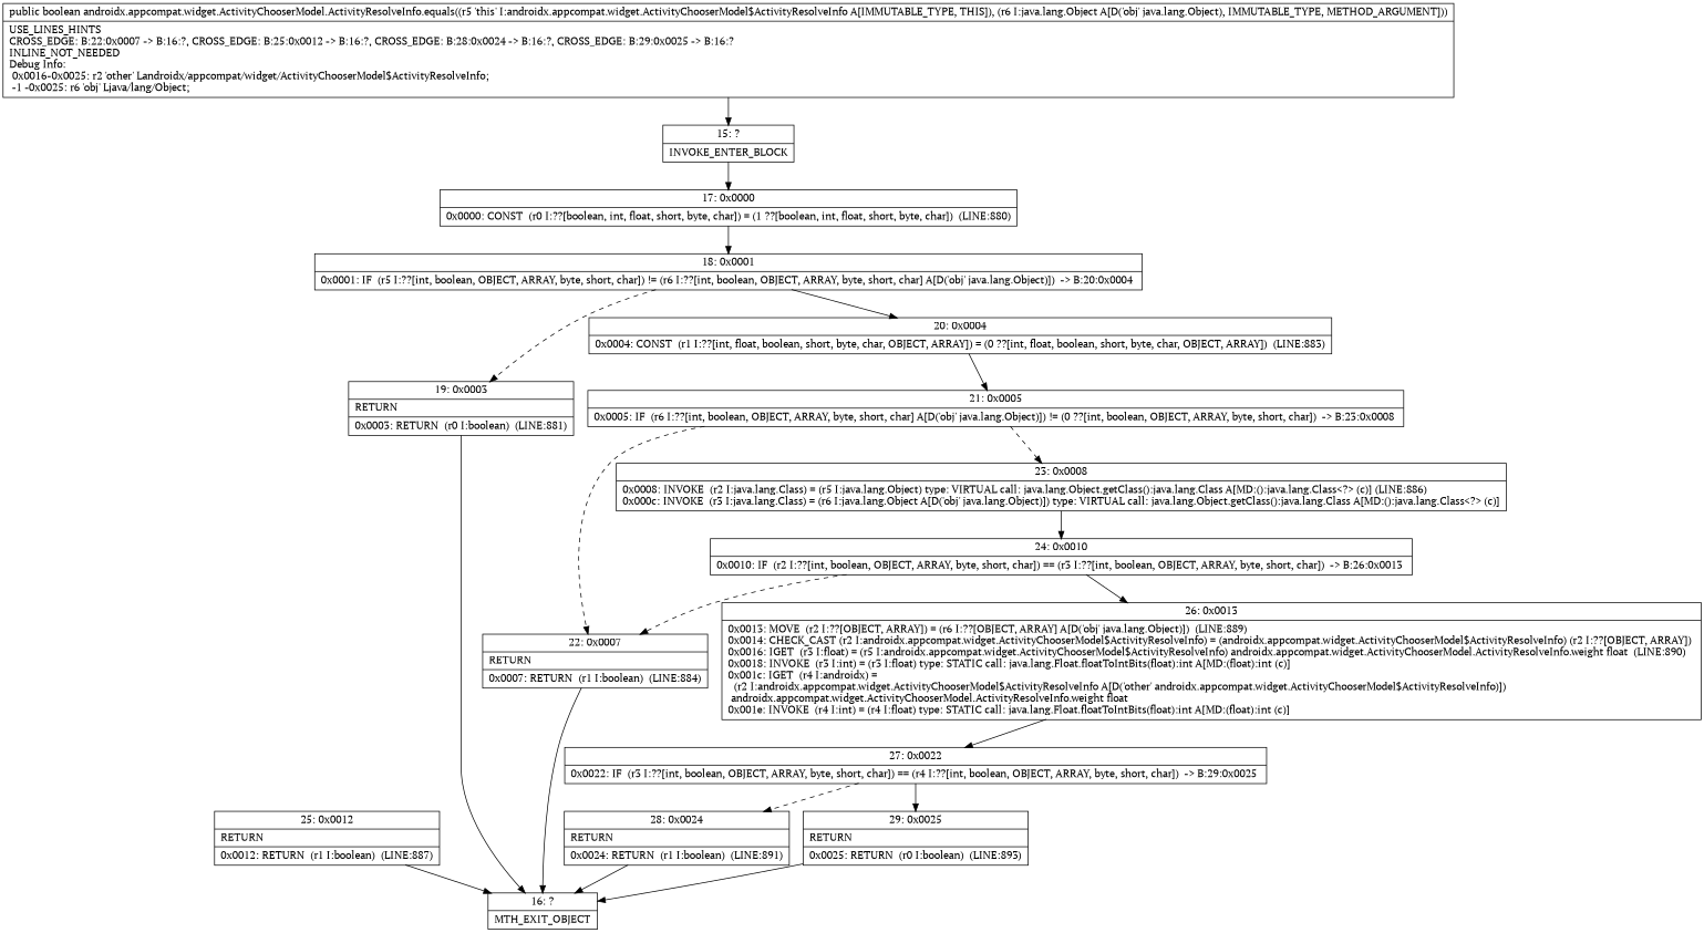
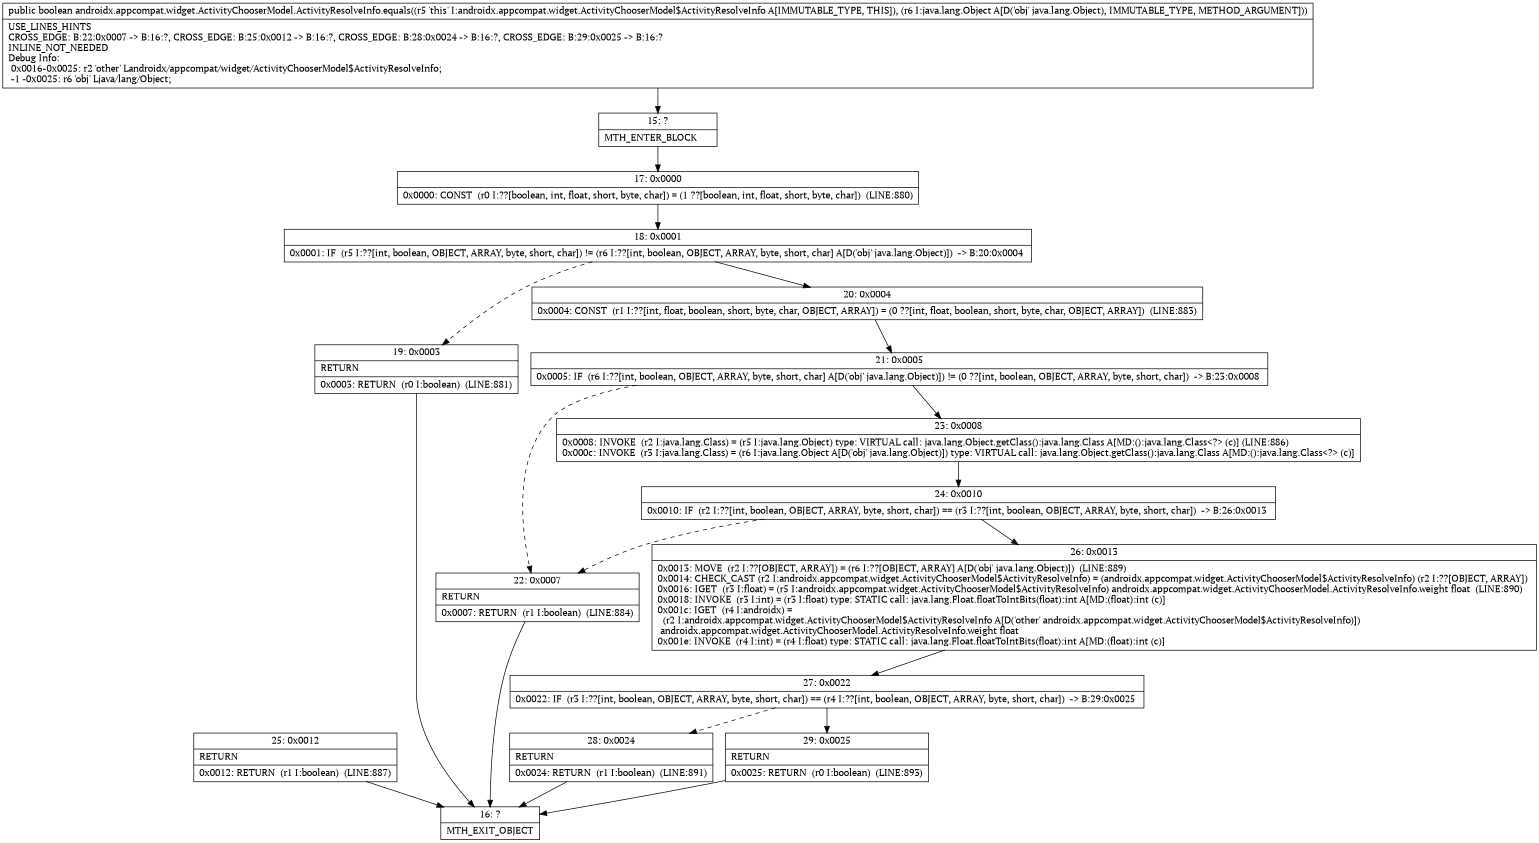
  digraph {
    fontname="PT Serif"
    node [fontname="PT Serif" shape=record]
    edge [fontname="PT Serif"]
-   n1 [label="{15\:\ ?|INVOKE_ENTER_BLOCK\l}"]
+   n1 [label="{15\:\ ?|MTH_ENTER_BLOCK\l}"]
    n2 [label="{17\:\ 0x0000|0x0000: CONST  (r0 I:??[boolean, int, float, short, byte, char]) = (1 ??[boolean, int, float, short, byte, char])  (LINE:880)\l}"]
    n3 [label="{18\:\ 0x0001|0x0001: IF  (r5 I:??[int, boolean, OBJECT, ARRAY, byte, short, char]) != (r6 I:??[int, boolean, OBJECT, ARRAY, byte, short, char] A[D('obj' java.lang.Object)])  \-\> B:20:0x0004 \l}"]
    n4 [label="{19\:\ 0x0003|RETURN\l|0x0003: RETURN  (r0 I:boolean)  (LINE:881)\l}"]
    n5 [label="{20\:\ 0x0004|0x0004: CONST  (r1 I:??[int, float, boolean, short, byte, char, OBJECT, ARRAY]) = (0 ??[int, float, boolean, short, byte, char, OBJECT, ARRAY])  (LINE:883)\l}"]
    n6 [label="{16\:\ ?|MTH_EXIT_OBJECT\l}"]
    n7 [label="{21\:\ 0x0005|0x0005: IF  (r6 I:??[int, boolean, OBJECT, ARRAY, byte, short, char] A[D('obj' java.lang.Object)]) != (0 ??[int, boolean, OBJECT, ARRAY, byte, short, char])  \-\> B:23:0x0008 \l}"]
    n8 [label="{22\:\ 0x0007|RETURN\l|0x0007: RETURN  (r1 I:boolean)  (LINE:884)\l}"]
    n9 [label="{23\:\ 0x0008|0x0008: INVOKE  (r2 I:java.lang.Class) = (r5 I:java.lang.Object) type: VIRTUAL call: java.lang.Object.getClass():java.lang.Class A[MD:():java.lang.Class\<?\> (c)] (LINE:886)\l0x000c: INVOKE  (r3 I:java.lang.Class) = (r6 I:java.lang.Object A[D('obj' java.lang.Object)]) type: VIRTUAL call: java.lang.Object.getClass():java.lang.Class A[MD:():java.lang.Class\<?\> (c)]\l}"]
    n10 [label="{24\:\ 0x0010|0x0010: IF  (r2 I:??[int, boolean, OBJECT, ARRAY, byte, short, char]) == (r3 I:??[int, boolean, OBJECT, ARRAY, byte, short, char])  \-\> B:26:0x0013 \l}"]
    n11 [label="{26\:\ 0x0013|0x0013: MOVE  (r2 I:??[OBJECT, ARRAY]) = (r6 I:??[OBJECT, ARRAY] A[D('obj' java.lang.Object)])  (LINE:889)\l0x0014: CHECK_CAST (r2 I:androidx.appcompat.widget.ActivityChooserModel$ActivityResolveInfo) = (androidx.appcompat.widget.ActivityChooserModel$ActivityResolveInfo) (r2 I:??[OBJECT, ARRAY]) \l0x0016: IGET  (r3 I:float) = (r5 I:androidx.appcompat.widget.ActivityChooserModel$ActivityResolveInfo) androidx.appcompat.widget.ActivityChooserModel.ActivityResolveInfo.weight float  (LINE:890)\l0x0018: INVOKE  (r3 I:int) = (r3 I:float) type: STATIC call: java.lang.Float.floatToIntBits(float):int A[MD:(float):int (c)]\l0x001c: IGET  (r4 I:androidx) = \l  (r2 I:androidx.appcompat.widget.ActivityChooserModel$ActivityResolveInfo A[D('other' androidx.appcompat.widget.ActivityChooserModel$ActivityResolveInfo)])\l androidx.appcompat.widget.ActivityChooserModel.ActivityResolveInfo.weight float \l0x001e: INVOKE  (r4 I:int) = (r4 I:float) type: STATIC call: java.lang.Float.floatToIntBits(float):int A[MD:(float):int (c)]\l}"]
    n12 [label="{25\:\ 0x0012|RETURN\l|0x0012: RETURN  (r1 I:boolean)  (LINE:887)\l}"]
    n13 [label="{27\:\ 0x0022|0x0022: IF  (r3 I:??[int, boolean, OBJECT, ARRAY, byte, short, char]) == (r4 I:??[int, boolean, OBJECT, ARRAY, byte, short, char])  \-\> B:29:0x0025 \l}"]
    n14 [label="{28\:\ 0x0024|RETURN\l|0x0024: RETURN  (r1 I:boolean)  (LINE:891)\l}"]
    n15 [label="{29\:\ 0x0025|RETURN\l|0x0025: RETURN  (r0 I:boolean)  (LINE:893)\l}"]
    n16 [label="{public boolean androidx.appcompat.widget.ActivityChooserModel.ActivityResolveInfo.equals((r5 'this' I:androidx.appcompat.widget.ActivityChooserModel$ActivityResolveInfo A[IMMUTABLE_TYPE, THIS]), (r6 I:java.lang.Object A[D('obj' java.lang.Object), IMMUTABLE_TYPE, METHOD_ARGUMENT]))  | USE_LINES_HINTS\lCROSS_EDGE: B:22:0x0007 \-\> B:16:?, CROSS_EDGE: B:25:0x0012 \-\> B:16:?, CROSS_EDGE: B:28:0x0024 \-\> B:16:?, CROSS_EDGE: B:29:0x0025 \-\> B:16:?\lINLINE_NOT_NEEDED\lDebug Info:\l  0x0016\-0x0025: r2 'other' Landroidx\/appcompat\/widget\/ActivityChooserModel$ActivityResolveInfo;\l  \-1 \-0x0025: r6 'obj' Ljava\/lang\/Object;\l}"]
    n1 -> n2
    n2 -> n3
    n3 -> n4 [style=dashed]
    n3 -> n5
    n4 -> n6
    n5 -> n7
    n7 -> n8 [style=dashed]
-   n7 -> n9 [style=dashed]
+   n7 -> n9
    n8 -> n6
    n9 -> n10
    n10 -> n8 [style=dashed]
    n10 -> n11
    n11 -> n13
    n12 -> n6
    n13 -> n14 [style=dashed]
    n13 -> n15
    n14 -> n6
    n15 -> n6
    n16 -> n1
  }
